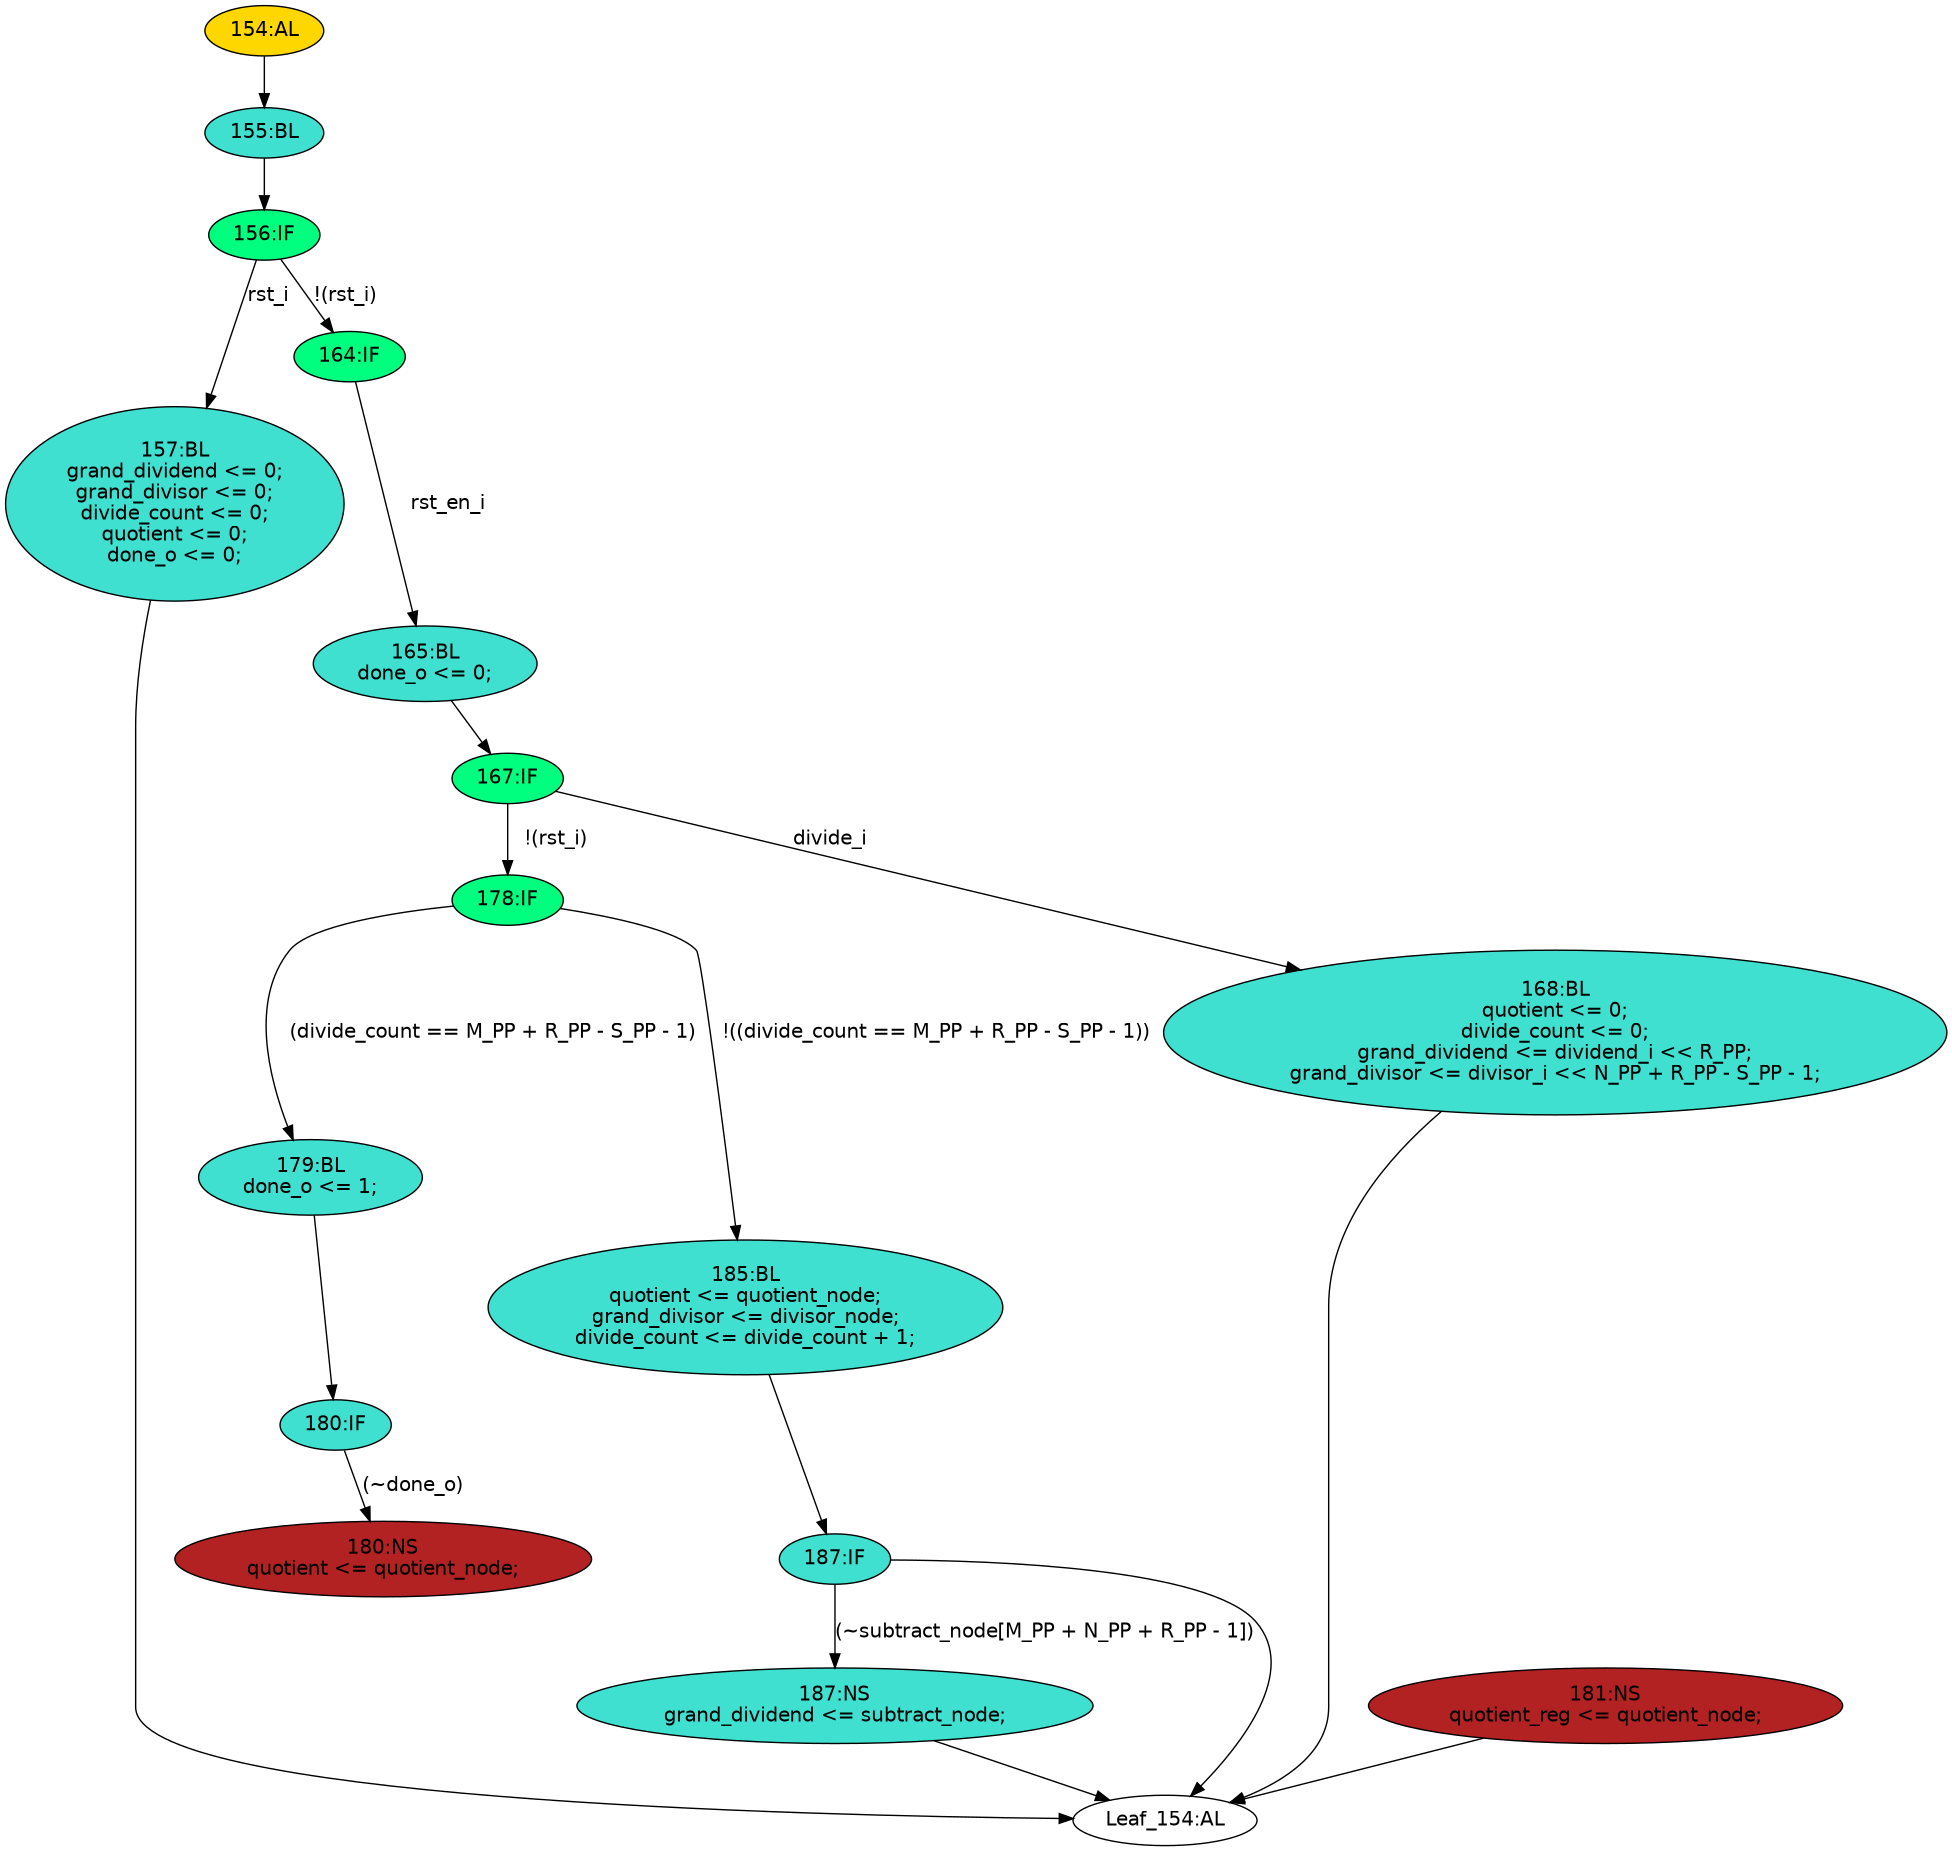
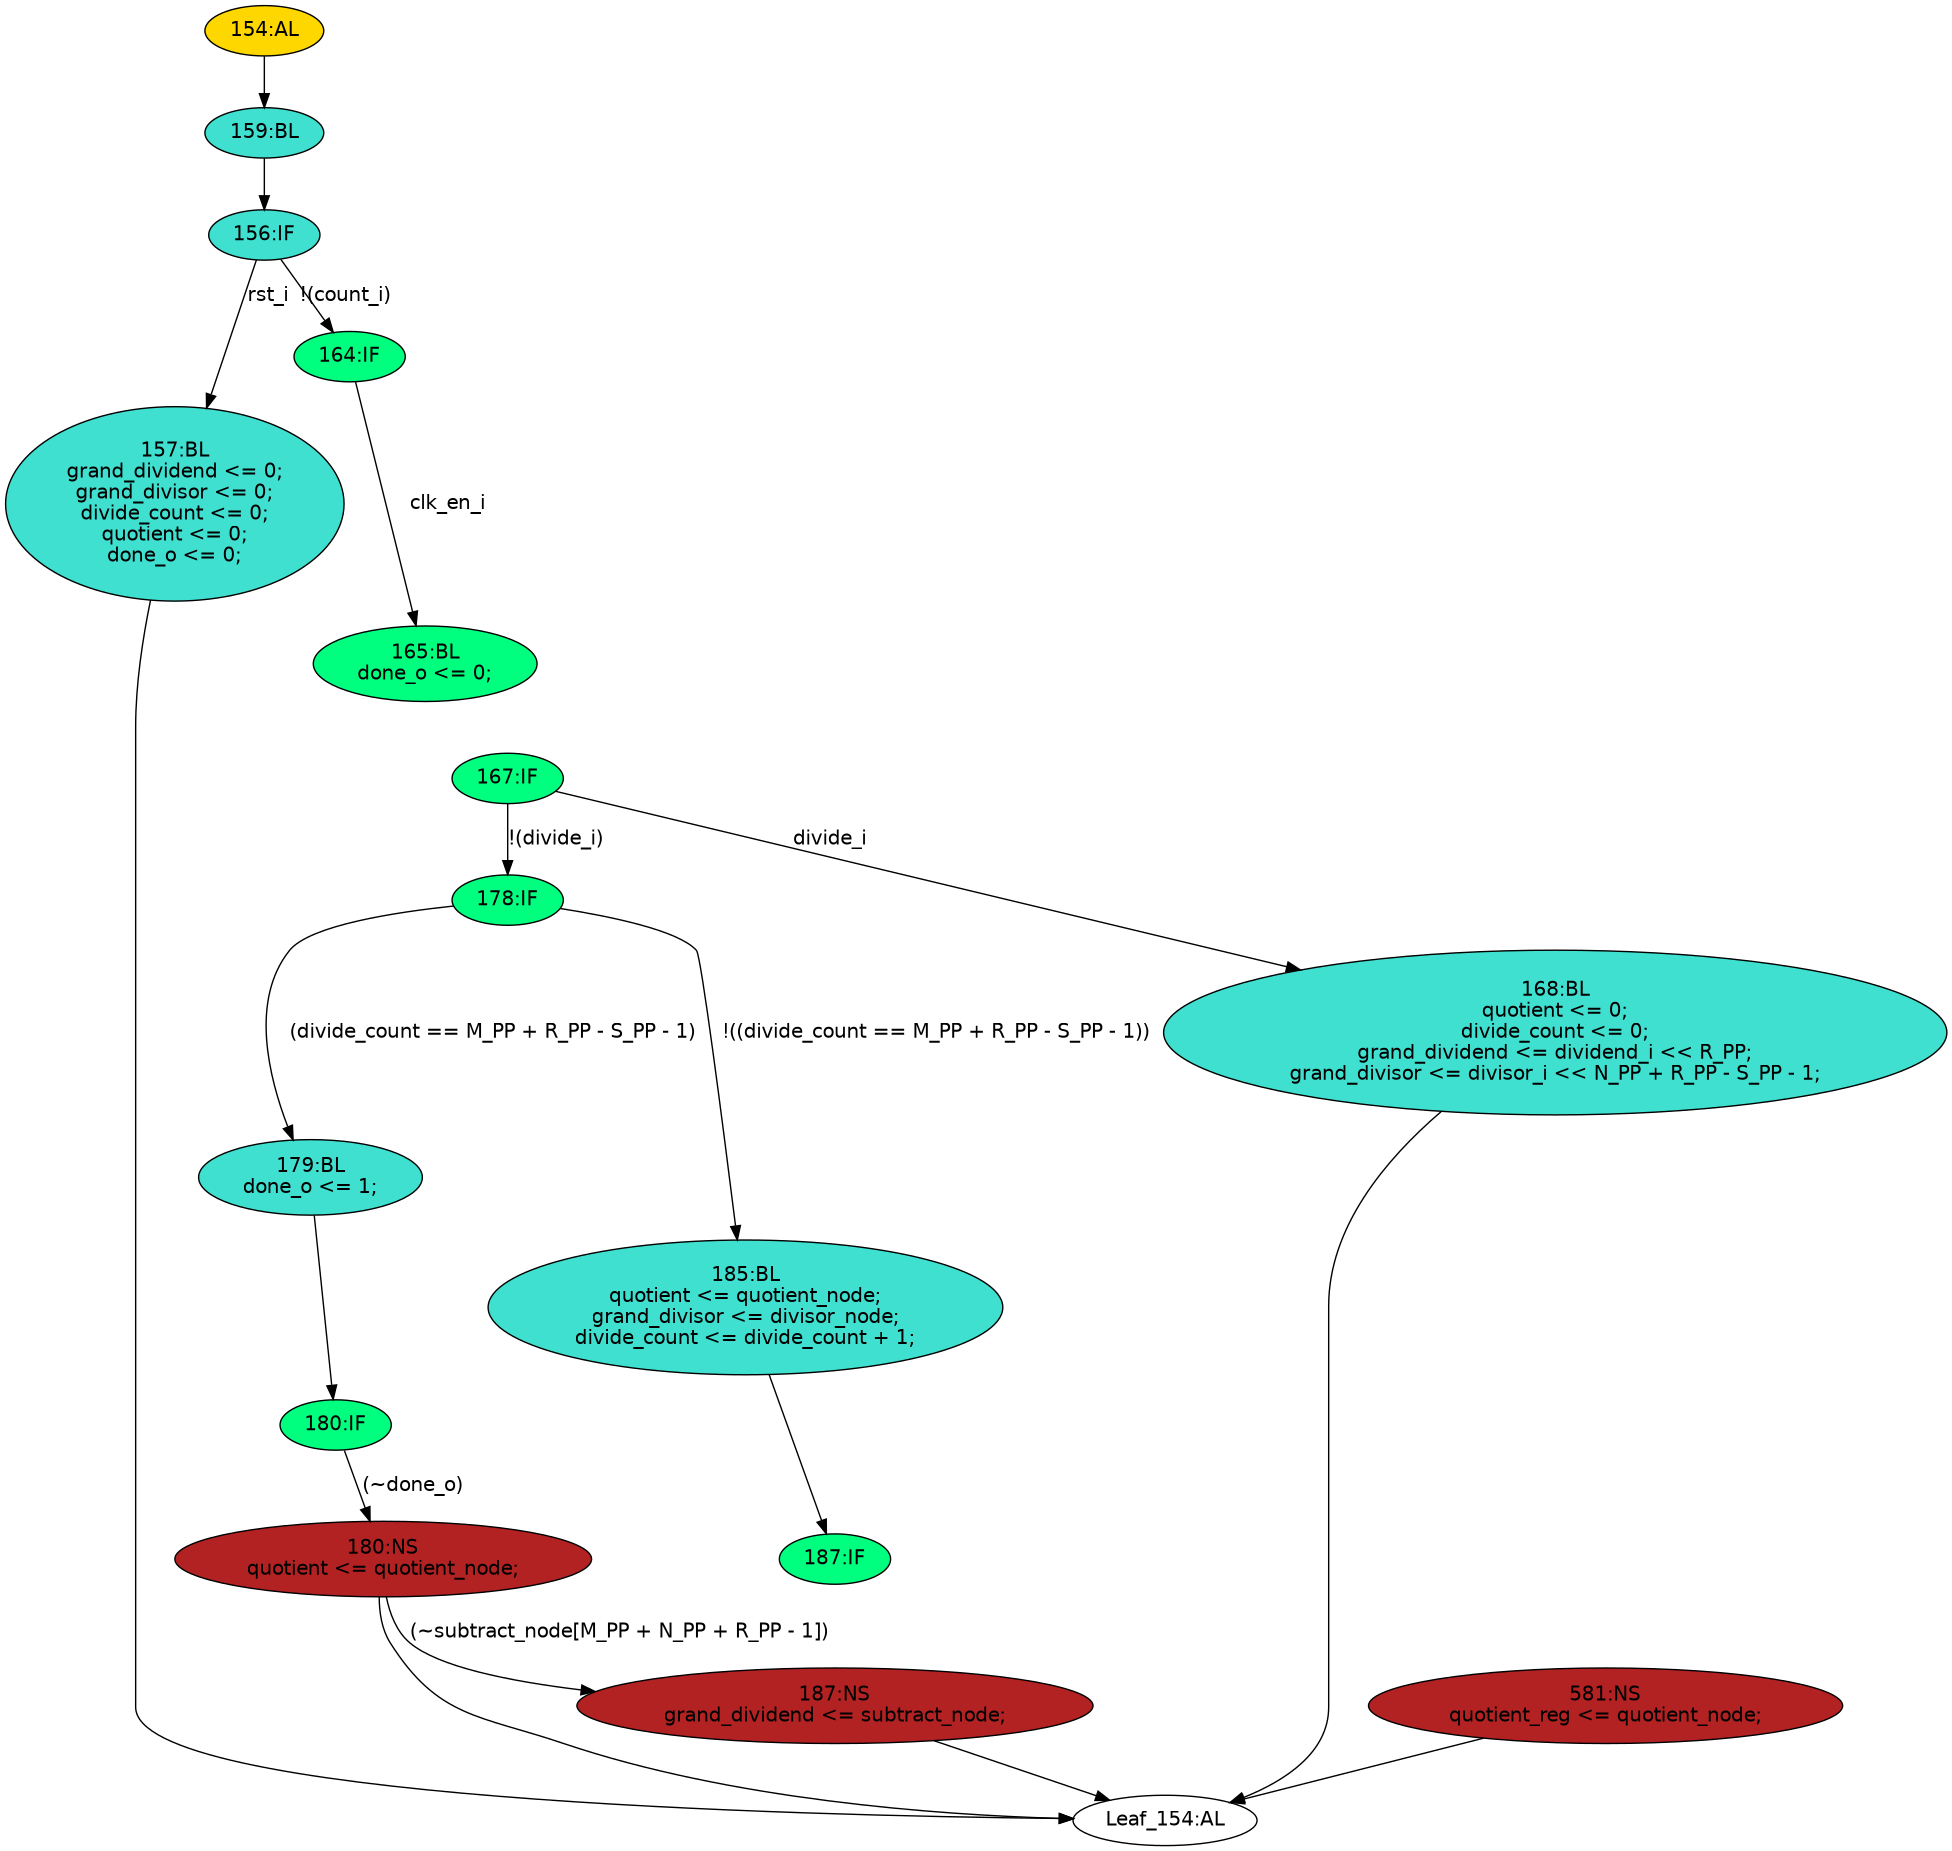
  strict digraph {
    fontname="DejaVu Sans"
    node [fillcolor=turquoise fontname="DejaVu Sans" statements="[]" style=filled typ=Block]
    edge [cond="[]" fontname="DejaVu Sans" lineno=None]
    n1 [ast="<pyverilog.vparser.ast.Always object at 0x7f0588d45e10>" clk_sens=True fillcolor=gold label="154:AL" sens="['clk_i']" typ=Always use_var="['divide_i', 'done_o', 'divisor_node', 'rst_i', 'dividend_i', 'divisor_i', 'clk_en_i', 'divide_count', 'S_PP', 'quotient_node', 'R_PP', 'subtract_node', 'N_PP', 'M_PP']"]
-   n2 [ast="<pyverilog.vparser.ast.Block object at 0x7f0588d45f10>" label="155:BL"]
-   n3 [ast="<pyverilog.vparser.ast.IfStatement object at 0x7f0588d45f50>" fillcolor=springgreen label="156:IF" typ=IfStatement]
+   n2 [ast="<pyverilog.vparser.ast.Block object at 0x7f0588d45f10>" label="159:BL"]
+   n3 [ast="<pyverilog.vparser.ast.IfStatement object at 0x7f0588d45f50>" label="156:IF" typ=IfStatement]
    n4 [ast="<pyverilog.vparser.ast.Block object at 0x7f0588d52dd0>" label="157:BL\ngrand_dividend <= 0;\ngrand_divisor <= 0;\ndivide_count <= 0;\nquotient <= 0;\ndone_o <= 0;" statements="[<pyverilog.vparser.ast.NonblockingSubstitution object at 0x7f0588d52e10>, <pyverilog.vparser.ast.NonblockingSubstitution object at 0x7f0588d52f90>, <pyverilog.vparser.ast.NonblockingSubstitution object at 0x7f0588d51150>, <pyverilog.vparser.ast.NonblockingSubstitution object at 0x7f0588d512d0>, <pyverilog.vparser.ast.NonblockingSubstitution object at 0x7f0588d51410>]"]
    n5 [ast="<pyverilog.vparser.ast.IfStatement object at 0x7f0588d45fd0>" fillcolor=springgreen label="164:IF" typ=IfStatement]
    n6 [def_var="['done_o', 'divide_count', 'quotient_reg', 'grand_divisor', 'grand_dividend', 'quotient']" label="Leaf_154:AL" fillcolor="" statements="" style="" typ=""]
-   n7 [ast="<pyverilog.vparser.ast.Block object at 0x7f0588d21090>" label="165:BL\ndone_o <= 0;" statements="[<pyverilog.vparser.ast.NonblockingSubstitution object at 0x7f0588d210d0>]"]
+   n7 [ast="<pyverilog.vparser.ast.Block object at 0x7f0588d21090>" fillcolor=springgreen label="165:BL\ndone_o <= 0;" statements="[<pyverilog.vparser.ast.NonblockingSubstitution object at 0x7f0588d210d0>]"]
    n8 [ast="<pyverilog.vparser.ast.IfStatement object at 0x7f0588d21250>" fillcolor=springgreen label="167:IF" typ=IfStatement]
-   n9 [ast="<pyverilog.vparser.ast.IfStatement object at 0x7f0588d21310>" label="187:IF" typ=IfStatement]
-   n10 [ast="<pyverilog.vparser.ast.NonblockingSubstitution object at 0x7f0588d21350>" label="187:NS\ngrand_dividend <= subtract_node;" statements="[<pyverilog.vparser.ast.NonblockingSubstitution object at 0x7f0588d21350>]" typ=NonblockingSubstitution]
-   n11 [ast="<pyverilog.vparser.ast.NonblockingSubstitution object at 0x7f0588d21f50>" fillcolor=firebrick label="181:NS\nquotient_reg <= quotient_node;" statements="[<pyverilog.vparser.ast.NonblockingSubstitution object at 0x7f0588d21f50>]" typ=NonblockingSubstitution]
+   n9 [ast="<pyverilog.vparser.ast.IfStatement object at 0x7f0588d21310>" fillcolor=springgreen label="187:IF" typ=IfStatement]
+   n10 [ast="<pyverilog.vparser.ast.NonblockingSubstitution object at 0x7f0588d21350>" fillcolor=firebrick label="187:NS\ngrand_dividend <= subtract_node;" statements="[<pyverilog.vparser.ast.NonblockingSubstitution object at 0x7f0588d21350>]" typ=NonblockingSubstitution]
+   n11 [ast="<pyverilog.vparser.ast.NonblockingSubstitution object at 0x7f0588d21f50>" fillcolor=firebrick label="581:NS\nquotient_reg <= quotient_node;" statements="[<pyverilog.vparser.ast.NonblockingSubstitution object at 0x7f0588d21f50>]" typ=NonblockingSubstitution]
    n12 [ast="<pyverilog.vparser.ast.NonblockingSubstitution object at 0x7f0588d21d50>" fillcolor=firebrick label="180:NS\nquotient <= quotient_node;" statements="[<pyverilog.vparser.ast.NonblockingSubstitution object at 0x7f0588d21d50>]" typ=NonblockingSubstitution]
    n13 [ast="<pyverilog.vparser.ast.Block object at 0x7f0588d21cd0>" label="179:BL\ndone_o <= 1;" statements="[<pyverilog.vparser.ast.NonblockingSubstitution object at 0x7f0588d521d0>]"]
-   n14 [ast="<pyverilog.vparser.ast.IfStatement object at 0x7f0588d21d10>" label="180:IF" typ=IfStatement]
+   n14 [ast="<pyverilog.vparser.ast.IfStatement object at 0x7f0588d21d10>" fillcolor=springgreen label="180:IF" typ=IfStatement]
    n15 [ast="<pyverilog.vparser.ast.IfStatement object at 0x7f0588d21290>" fillcolor=springgreen label="178:IF" typ=IfStatement]
    n16 [ast="<pyverilog.vparser.ast.Block object at 0x7f0588d52550>" label="168:BL\nquotient <= 0;\ndivide_count <= 0;\ngrand_dividend <= dividend_i << R_PP;\ngrand_divisor <= divisor_i << N_PP + R_PP - S_PP - 1;" statements="[<pyverilog.vparser.ast.NonblockingSubstitution object at 0x7f0588d52590>, <pyverilog.vparser.ast.NonblockingSubstitution object at 0x7f0588d52650>, <pyverilog.vparser.ast.NonblockingSubstitution object at 0x7f0588d527d0>, <pyverilog.vparser.ast.NonblockingSubstitution object at 0x7f0588d529d0>]"]
    n17 [ast="<pyverilog.vparser.ast.Block object at 0x7f0588d212d0>" label="185:BL\nquotient <= quotient_node;\ngrand_divisor <= divisor_node;\ndivide_count <= divide_count + 1;" statements="[<pyverilog.vparser.ast.NonblockingSubstitution object at 0x7f0588d21790>, <pyverilog.vparser.ast.NonblockingSubstitution object at 0x7f0588d21910>, <pyverilog.vparser.ast.NonblockingSubstitution object at 0x7f0588d21a90>]"]
    n1 -> n2
    n2 -> n3
    n3 -> n4 [cond="['rst_i']" label=rst_i lineno=156]
-   n3 -> n5 [cond="['rst_i']" label="!(rst_i)" lineno=156]
+   n3 -> n5 [cond="['rst_i']" label="!(count_i)" lineno=156]
    n4 -> n6
-   n5 -> n7 [cond="['clk_en_i']" label=rst_en_i lineno=164]
-   n7 -> n8
-   n8 -> n15 [cond="['divide_i']" label="!(rst_i)" lineno=167]
+   n5 -> n7 [cond="['clk_en_i']" label=clk_en_i lineno=164]
+   n8 -> n15 [cond="['divide_i']" label="!(divide_i)" lineno=167]
    n8 -> n16 [cond="['divide_i']" label=divide_i lineno=167]
-   n9 -> n10 [cond="['subtract_node', 'M_PP', 'N_PP', 'R_PP']" label="(~subtract_node[M_PP + N_PP + R_PP - 1])" lineno=187]
+   n12 -> n10 [cond="['subtract_node', 'M_PP', 'N_PP', 'R_PP']" label="(~subtract_node[M_PP + N_PP + R_PP - 1])" lineno=187]
    n10 -> n6
    n11 -> n6
-   n9 -> n6
+   n12 -> n6
    n13 -> n14
    n14 -> n12 [cond="['done_o']" label="(~done_o)" lineno=180]
    n15 -> n13 [cond="['divide_count', 'M_PP', 'R_PP', 'S_PP']" label="(divide_count == M_PP + R_PP - S_PP - 1)" lineno=178]
    n15 -> n17 [cond="['divide_count', 'M_PP', 'R_PP', 'S_PP']" label="!((divide_count == M_PP + R_PP - S_PP - 1))" lineno=178]
    n16 -> n6
    n17 -> n9
  }
